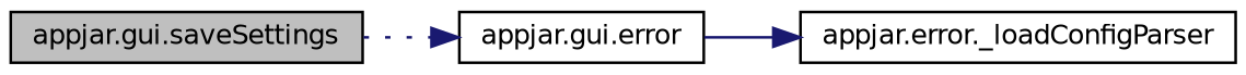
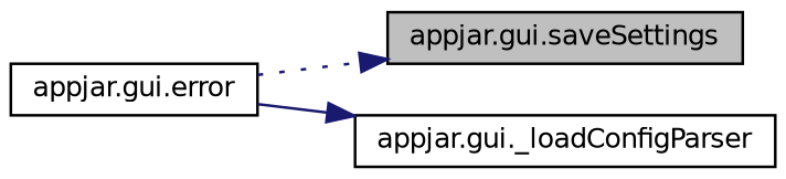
  digraph {
    rankdir=LR
    node [color=black fillcolor=white fontname=Helvetica fontsize=10 shape=record style=filled]
    edge [color=midnightblue fontname=Helvetica fontsize=10 labelfontname=Helvetica labelfontsize=10]
    n1 [fillcolor=grey75 fontcolor=black height=0.2 label="appjar.gui.saveSettings" width=0.4]
    n2 [height=0.2 label="appjar.gui.error" width=0.4]
-   n3 [height=0.2 label="appjar.error._loadConfigParser" width=0.4]
-   n1 -> n2 [style=dotted]
+   n3 [height=0.2 label="appjar.gui._loadConfigParser" width=0.4]
+   n2 -> n1 [style=dotted]
    n2 -> n3 [style=solid]
  }
